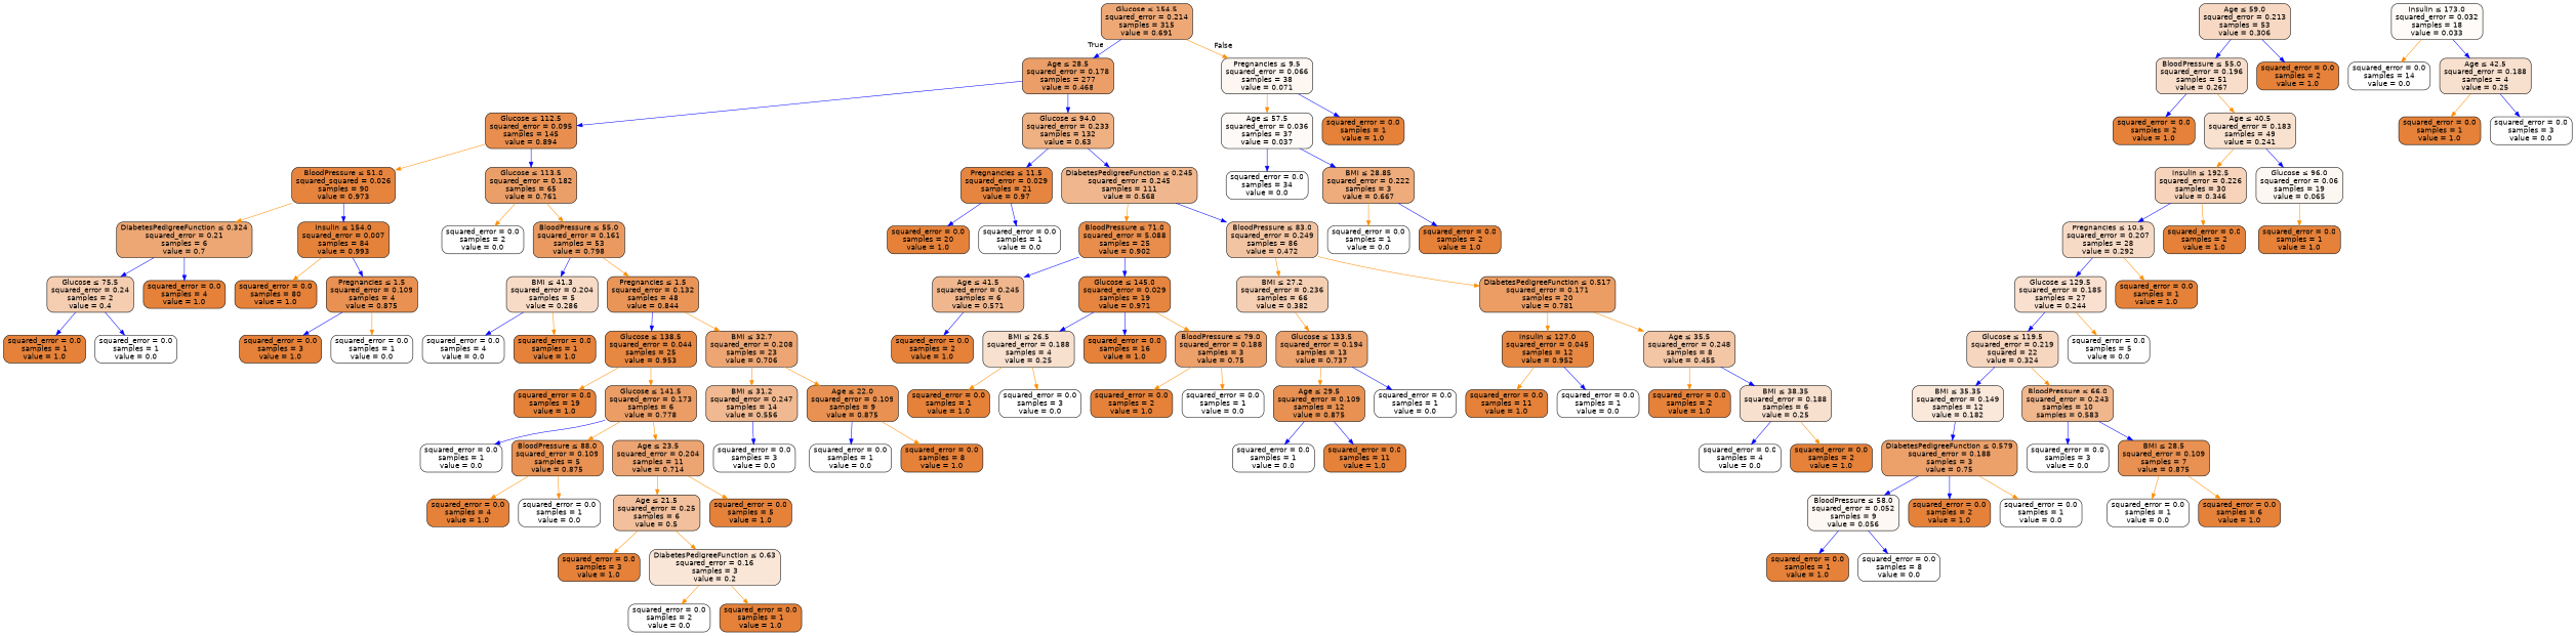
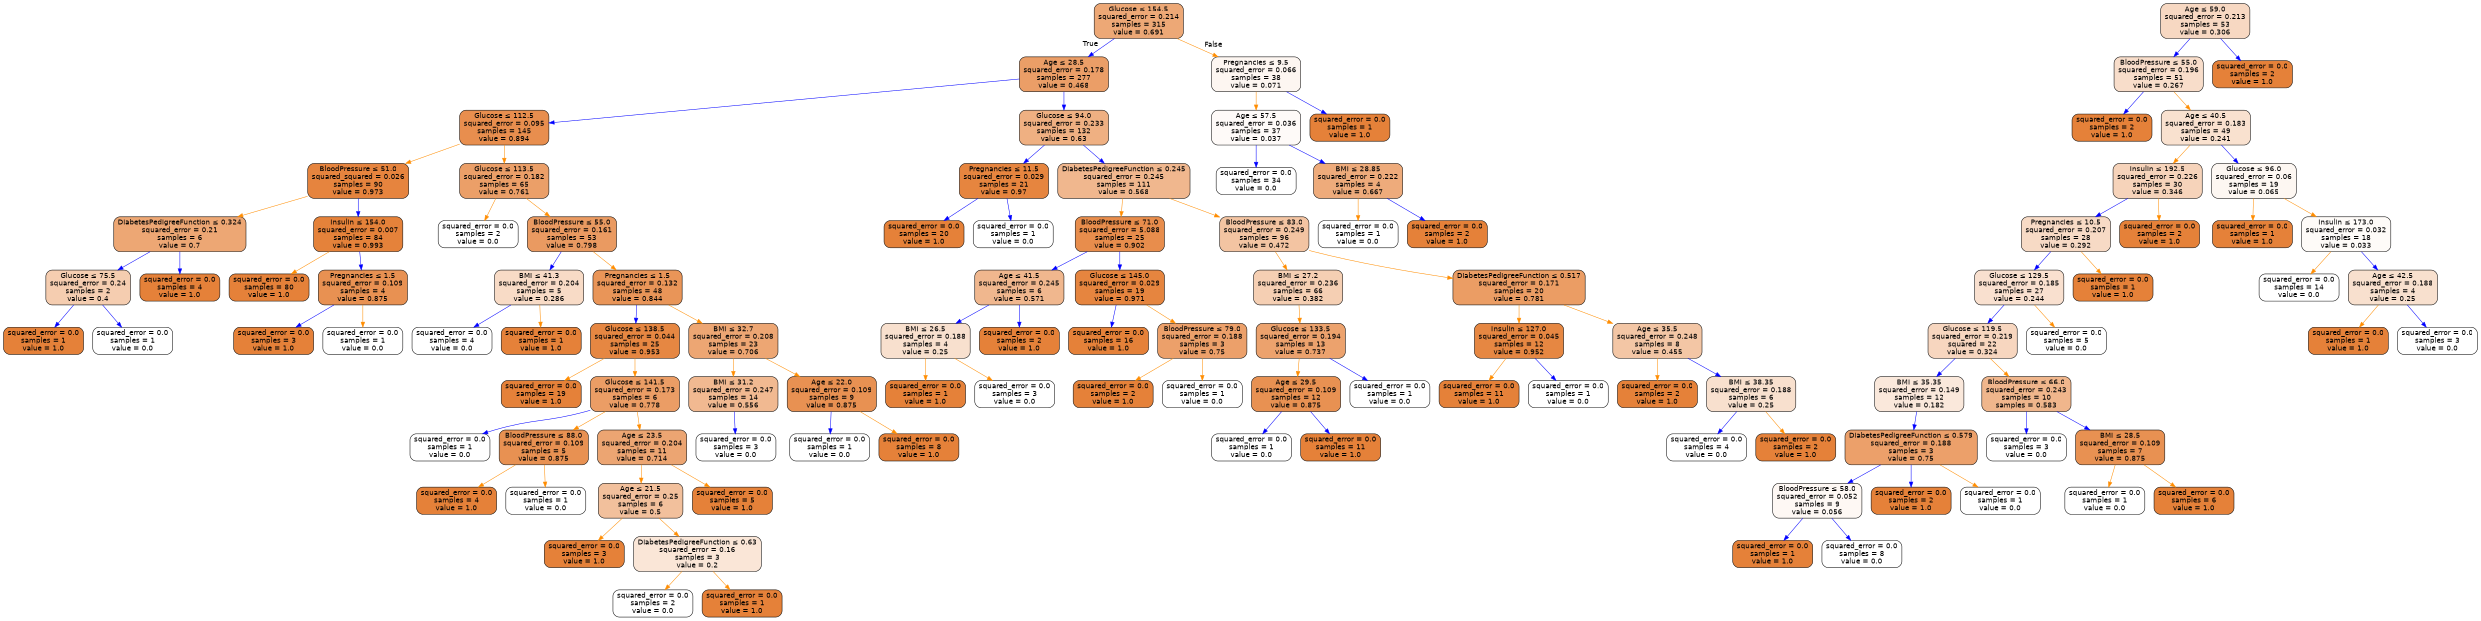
  digraph {
    node [color=black fillcolor="#e58139" fontname=helvetica shape=box style="filled, rounded"]
    edge [color=darkorange fontname=helvetica]
    n1 [fillcolor="#eda876" label=<Glucose &le; 154.5<br/>squared_error = 0.214<br/>samples = 315<br/>value = 0.691>]
    n2 [fillcolor="#eb9e67" label=<Age &le; 28.5<br/>squared_error = 0.178<br/>samples = 277<br/>value = 0.468>]
    n3 [fillcolor="#fdf6f1" label=<Pregnancies &le; 9.5<br/>squared_error = 0.066<br/>samples = 38<br/>value = 0.071>]
    n4 [fillcolor="#e88e4e" label=<Glucose &le; 112.5<br/>squared_error = 0.095<br/>samples = 145<br/>value = 0.894>]
    n5 [fillcolor="#efb082" label=<Glucose &le; 94.0<br/>squared_error = 0.233<br/>samples = 132<br/>value = 0.63>]
    n6 [fillcolor="#fefaf8" label=<Age &le; 57.5<br/>squared_error = 0.036<br/>samples = 37<br/>value = 0.037>]
    n7 [label=<squared_error = 0.0<br/>samples = 1<br/>value = 1.0>]
    n8 [fillcolor="#e6843e" label=<BloodPressure &le; 51.0<br/>squared_squared = 0.026<br/>samples = 90<br/>value = 0.973>]
    n9 [fillcolor="#eb9f68" label=<Glucose &le; 113.5<br/>squared_error = 0.182<br/>samples = 65<br/>value = 0.761>]
    n10 [fillcolor="#e6853f" label=<Pregnancies &le; 11.5<br/>squared_error = 0.029<br/>samples = 21<br/>value = 0.97>]
    n11 [fillcolor="#f0b78e" label=<DiabetesPedigreeFunction &le; 0.245<br/>squared_error = 0.245<br/>samples = 111<br/>value = 0.568>]
    n12 [fillcolor="#eda774" label=<DiabetesPedigreeFunction &le; 0.324<br/>squared_error = 0.21<br/>samples = 6<br/>value = 0.7>]
    n13 [fillcolor="#e5823a" label=<Insulin &le; 154.0<br/>squared_error = 0.007<br/>samples = 84<br/>value = 0.993>]
    n14 [fillcolor="#ffffff" label=<squared_error = 0.0<br/>samples = 2<br/>value = 0.0>]
    n15 [fillcolor="#ea9a61" label=<BloodPressure &le; 55.0<br/>squared_error = 0.161<br/>samples = 53<br/>value = 0.798>]
    n16 [fillcolor="#f5cdb0" label=<Glucose &le; 75.5<br/>squared_error = 0.24<br/>samples = 2<br/>value = 0.4>]
    n17 [label=<squared_error = 0.0<br/>samples = 4<br/>value = 1.0>]
    n18 [label=<squared_error = 0.0<br/>samples = 80<br/>value = 1.0>]
    n19 [fillcolor="#e89152" label=<Pregnancies &le; 1.5<br/>squared_error = 0.109<br/>samples = 4<br/>value = 0.875>]
    n20 [label=<squared_error = 0.0<br/>samples = 1<br/>value = 1.0>]
    n21 [fillcolor="#ffffff" label=<squared_error = 0.0<br/>samples = 1<br/>value = 0.0>]
    n22 [label=<squared_error = 0.0<br/>samples = 3<br/>value = 1.0>]
    n23 [fillcolor="#ffffff" label=<squared_error = 0.0<br/>samples = 1<br/>value = 0.0>]
    n24 [fillcolor="#f8dbc6" label=<BMI &le; 41.3<br/>squared_error = 0.204<br/>samples = 5<br/>value = 0.286>]
    n25 [fillcolor="#e99558" label=<Pregnancies &le; 1.5<br/>squared_error = 0.132<br/>samples = 48<br/>value = 0.844>]
    n26 [fillcolor="#ffffff" label=<squared_error = 0.0<br/>samples = 4<br/>value = 0.0>]
    n27 [label=<squared_error = 0.0<br/>samples = 1<br/>value = 1.0>]
    n28 [fillcolor="#e68742" label=<Glucose &le; 138.5<br/>squared_error = 0.044<br/>samples = 25<br/>value = 0.953>]
    n29 [fillcolor="#eda673" label=<BMI &le; 32.7<br/>squared_error = 0.208<br/>samples = 23<br/>value = 0.706>]
    n30 [label=<squared_error = 0.0<br/>samples = 19<br/>value = 1.0>]
    n31 [fillcolor="#eb9d65" label=<Glucose &le; 141.5<br/>squared_error = 0.173<br/>samples = 6<br/>value = 0.778>]
    n32 [fillcolor="#f1b991" label=<BMI &le; 31.2<br/>squared_error = 0.247<br/>samples = 14<br/>value = 0.556>]
    n33 [fillcolor="#e89152" label=<Age &le; 22.0<br/>squared_error = 0.109<br/>samples = 9<br/>value = 0.875>]
    n34 [fillcolor="#ffffff" label=<squared_error = 0.0<br/>samples = 1<br/>value = 0.0>]
    n35 [fillcolor="#e89152" label=<BloodPressure &le; 88.0<br/>squared_error = 0.109<br/>samples = 5<br/>value = 0.875>]
    n36 [fillcolor="#eca572" label=<Age &le; 23.5<br/>squared_error = 0.204<br/>samples = 11<br/>value = 0.714>]
    n37 [label=<squared_error = 0.0<br/>samples = 4<br/>value = 1.0>]
    n38 [fillcolor="#ffffff" label=<squared_error = 0.0<br/>samples = 1<br/>value = 0.0>]
    n39 [fillcolor="#ffffff" label=<squared_error = 0.0<br/>samples = 3<br/>value = 0.0>]
    n40 [fillcolor="#ffffff" label=<squared_error = 0.0<br/>samples = 1<br/>value = 0.0>]
    n41 [label=<squared_error = 0.0<br/>samples = 8<br/>value = 1.0>]
    n42 [fillcolor="#f2c09c" label=<Age &le; 21.5<br/>squared_error = 0.25<br/>samples = 6<br/>value = 0.5>]
    n43 [label=<squared_error = 0.0<br/>samples = 5<br/>value = 1.0>]
    n44 [label=<squared_error = 0.0<br/>samples = 3<br/>value = 1.0>]
    n45 [fillcolor="#fae6d7" label=<DiabetesPedigreeFunction &le; 0.63<br/>squared_error = 0.16<br/>samples = 3<br/>value = 0.2>]
    n46 [fillcolor="#ffffff" label=<squared_error = 0.0<br/>samples = 2<br/>value = 0.0>]
    n47 [label=<squared_error = 0.0<br/>samples = 1<br/>value = 1.0>]
    n48 [label=<squared_error = 0.0<br/>samples = 20<br/>value = 1.0>]
    n49 [fillcolor="#ffffff" label=<squared_error = 0.0<br/>samples = 1<br/>value = 0.0>]
    n50 [fillcolor="#e88d4c" label=<BloodPressure &le; 71.0<br/>squared_error = 5.088<br/>samples = 25<br/>value = 0.902>]
-   n51 [fillcolor="#f3c4a2" label=<BloodPressure &le; 83.0<br/>squared_error = 0.249<br/>samples = 86<br/>value = 0.472>]
+   n51 [fillcolor="#f3c4a2" label=<BloodPressure &le; 83.0<br/>squared_error = 0.249<br/>samples = 96<br/>value = 0.472>]
    n52 [fillcolor="#f0b78e" label=<Age &le; 41.5<br/>squared_error = 0.245<br/>samples = 6<br/>value = 0.571>]
    n53 [fillcolor="#e6853f" label=<Glucose &le; 145.0<br/>squared_error = 0.029<br/>samples = 19<br/>value = 0.971>]
    n54 [fillcolor="#f5cfb3" label=<BMI &le; 27.2<br/>squared_error = 0.236<br/>samples = 66<br/>value = 0.382>]
    n55 [fillcolor="#eb9d64" label=<DiabetesPedigreeFunction &le; 0.517<br/>squared_error = 0.171<br/>samples = 20<br/>value = 0.781>]
    n56 [fillcolor="#f8e0ce" label=<BMI &le; 26.5<br/>squared_error = 0.188<br/>samples = 4<br/>value = 0.25>]
    n57 [label=<squared_error = 0.0<br/>samples = 2<br/>value = 1.0>]
    n58 [label=<squared_error = 0.0<br/>samples = 16<br/>value = 1.0>]
    n59 [fillcolor="#eca06a" label=<BloodPressure &le; 79.0<br/>squared_error = 0.188<br/>samples = 3<br/>value = 0.75>]
    n60 [label=<squared_error = 0.0<br/>samples = 1<br/>value = 1.0>]
    n61 [fillcolor="#ffffff" label=<squared_error = 0.0<br/>samples = 3<br/>value = 0.0>]
    n62 [label=<squared_error = 0.0<br/>samples = 2<br/>value = 1.0>]
    n63 [fillcolor="#ffffff" label=<squared_error = 0.0<br/>samples = 1<br/>value = 0.0>]
    n64 [fillcolor="#eca26d" label=<Glucose &le; 133.5<br/>squared_error = 0.194<br/>samples = 13<br/>value = 0.737>]
    n65 [fillcolor="#e68742" label=<Insulin &le; 127.0<br/>squared_error = 0.045<br/>samples = 12<br/>value = 0.952>]
    n66 [fillcolor="#f3c6a5" label=<Age &le; 35.5<br/>squared_error = 0.248<br/>samples = 8<br/>value = 0.455>]
    n67 [fillcolor="#e89152" label=<Age &le; 29.5<br/>squared_error = 0.109<br/>samples = 12<br/>value = 0.875>]
    n68 [fillcolor="#ffffff" label=<squared_error = 0.0<br/>samples = 1<br/>value = 0.0>]
    n69 [fillcolor="#f7d8c2" label=<Age &le; 59.0<br/>squared_error = 0.213<br/>samples = 53<br/>value = 0.306>]
    n70 [fillcolor="#f8ddca" label=<BloodPressure &le; 55.0<br/>squared_error = 0.196<br/>samples = 51<br/>value = 0.267>]
    n71 [label=<squared_error = 0.0<br/>samples = 2<br/>value = 1.0>]
    n72 [fillcolor="#ffffff" label=<squared_error = 0.0<br/>samples = 1<br/>value = 0.0>]
    n73 [label=<squared_error = 0.0<br/>samples = 11<br/>value = 1.0>]
    n74 [label=<squared_error = 0.0<br/>samples = 2<br/>value = 1.0>]
    n75 [fillcolor="#f9e1cf" label=<Age &le; 40.5<br/>squared_error = 0.183<br/>samples = 49<br/>value = 0.241>]
    n76 [fillcolor="#f6d3ba" label=<Insulin &le; 192.5<br/>squared_error = 0.226<br/>samples = 30<br/>value = 0.346>]
    n77 [fillcolor="#fdf7f2" label=<Glucose &le; 96.0<br/>squared_error = 0.06<br/>samples = 19<br/>value = 0.065>]
    n78 [fillcolor="#f7dac5" label=<Pregnancies &le; 10.5<br/>squared_error = 0.207<br/>samples = 28<br/>value = 0.292>]
    n79 [label=<squared_error = 0.0<br/>samples = 2<br/>value = 1.0>]
    n80 [label=<squared_error = 0.0<br/>samples = 1<br/>value = 1.0>]
    n81 [fillcolor="#fefbf8" label=<Insulin &le; 173.0<br/>squared_error = 0.032<br/>samples = 18<br/>value = 0.033>]
    n82 [fillcolor="#f9e0cf" label=<Glucose &le; 129.5<br/>squared_error = 0.185<br/>samples = 27<br/>value = 0.244>]
    n83 [label=<squared_error = 0.0<br/>samples = 1<br/>value = 1.0>]
    n84 [fillcolor="#f7d6bf" label=<Glucose &le; 119.5<br/>squared_error = 0.219<br/>squared = 22<br/>value = 0.324>]
    n85 [fillcolor="#ffffff" label=<squared_error = 0.0<br/>samples = 5<br/>value = 0.0>]
    n86 [fillcolor="#fae8db" label=<BMI &le; 35.35<br/>squared_error = 0.149<br/>samples = 12<br/>value = 0.182>]
    n87 [fillcolor="#f0b68c" label=<BloodPressure &le; 66.0<br/>squared_error = 0.243<br/>samples = 10<br/>samples = 0.583>]
    n88 [fillcolor="#eca06a" label=<DiabetesPedigreeFunction &le; 0.579<br/>squared_error = 0.188<br/>samples = 3<br/>value = 0.75>]
    n89 [fillcolor="#ffffff" label=<squared_error = 0.0<br/>samples = 3<br/>value = 0.0>]
    n90 [fillcolor="#e89152" label=<BMI &le; 28.5<br/>squared_error = 0.109<br/>samples = 7<br/>value = 0.875>]
    n91 [fillcolor="#fef8f4" label=<BloodPressure &le; 58.0<br/>squared_error = 0.052<br/>samples = 9<br/>value = 0.056>]
    n92 [label=<squared_error = 0.0<br/>samples = 1<br/>value = 1.0>]
    n93 [fillcolor="#ffffff" label=<squared_error = 0.0<br/>samples = 8<br/>value = 0.0>]
    n94 [label=<squared_error = 0.0<br/>samples = 2<br/>value = 1.0>]
    n95 [fillcolor="#ffffff" label=<squared_error = 0.0<br/>samples = 1<br/>value = 0.0>]
    n96 [fillcolor="#ffffff" label=<squared_error = 0.0<br/>samples = 1<br/>value = 0.0>]
    n97 [label=<squared_error = 0.0<br/>samples = 6<br/>value = 1.0>]
    n98 [fillcolor="#ffffff" label=<squared_error = 0.0<br/>samples = 14<br/>value = 0.0>]
    n99 [fillcolor="#f8e0ce" label=<Age &le; 42.5<br/>squared_error = 0.188<br/>samples = 4<br/>value = 0.25>]
    n100 [label=<squared_error = 0.0<br/>samples = 1<br/>value = 1.0>]
    n101 [fillcolor="#ffffff" label=<squared_error = 0.0<br/>samples = 3<br/>value = 0.0>]
    n102 [label=<squared_error = 0.0<br/>samples = 11<br/>value = 1.0>]
    n103 [fillcolor="#ffffff" label=<squared_error = 0.0<br/>samples = 1<br/>value = 0.0>]
    n104 [label=<squared_error = 0.0<br/>samples = 2<br/>value = 1.0>]
    n105 [fillcolor="#f8e0ce" label=<BMI &le; 38.35<br/>squared_error = 0.188<br/>samples = 6<br/>value = 0.25>]
    n106 [fillcolor="#ffffff" label=<squared_error = 0.0<br/>samples = 4<br/>value = 0.0>]
    n107 [label=<squared_error = 0.0<br/>samples = 2<br/>value = 1.0>]
    n108 [fillcolor="#ffffff" label=<squared_error = 0.0<br/>samples = 34<br/>value = 0.0>]
-   n109 [fillcolor="#eeab7b" label=<BMI &le; 28.85<br/>squared_error = 0.222<br/>samples = 3<br/>value = 0.667>]
+   n109 [fillcolor="#eeab7b" label=<BMI &le; 28.85<br/>squared_error = 0.222<br/>samples = 4<br/>value = 0.667>]
    n110 [fillcolor="#ffffff" label=<squared_error = 0.0<br/>samples = 1<br/>value = 0.0>]
    n111 [label=<squared_error = 0.0<br/>samples = 2<br/>value = 1.0>]
    n1 -> n2 [color=blue headlabel=True labelangle=45 labeldistance=2.5]
    n1 -> n3 [headlabel=False labelangle=-45 labeldistance=2.5]
    n2 -> n4 [color=blue]
    n2 -> n5 [color=blue]
    n3 -> n6
    n3 -> n7 [color=blue]
    n4 -> n8
-   n4 -> n9 [color=blue]
+   n4 -> n9
    n5 -> n10 [color=blue]
    n5 -> n11 [color=blue]
    n6 -> n108 [color=blue]
    n6 -> n109 [color=blue]
    n8 -> n12
    n8 -> n13 [color=blue]
    n9 -> n14
    n9 -> n15
    n10 -> n48 [color=blue]
    n10 -> n49 [color=blue]
    n11 -> n50
-   n11 -> n51 [color=blue]
+   n11 -> n51
    n12 -> n16 [color=blue]
    n12 -> n17 [color=blue]
    n13 -> n18
    n13 -> n19 [color=blue]
    n15 -> n24 [color=blue]
    n15 -> n25
    n16 -> n20 [color=blue]
    n16 -> n21 [color=blue]
    n19 -> n22 [color=blue]
    n19 -> n23
    n24 -> n26 [color=blue]
    n24 -> n27
    n25 -> n28 [color=blue]
    n25 -> n29
    n28 -> n30
    n28 -> n31
    n29 -> n32
    n29 -> n33
    n31 -> n34 [color=blue]
    n31 -> n35
    n31 -> n36
    n32 -> n39 [color=blue]
    n33 -> n40 [color=blue]
    n33 -> n41
    n35 -> n37
    n35 -> n38
    n36 -> n42
    n36 -> n43
    n42 -> n44
    n42 -> n45
    n45 -> n46
    n45 -> n47
    n50 -> n52 [color=blue]
    n50 -> n53 [color=blue]
    n51 -> n54
    n51 -> n55
-   n53 -> n56 [color=blue]
+   n52 -> n56 [color=blue]
    n52 -> n57 [color=blue]
    n53 -> n58 [color=blue]
    n53 -> n59
    n54 -> n64
    n55 -> n65
    n55 -> n66
    n56 -> n60
    n56 -> n61
    n59 -> n62
    n59 -> n63
    n64 -> n67
    n64 -> n68 [color=blue]
    n65 -> n102
    n65 -> n103 [color=blue]
    n66 -> n104
    n66 -> n105 [color=blue]
    n67 -> n72 [color=blue]
    n67 -> n73 [color=blue]
    n69 -> n70 [color=blue]
    n69 -> n71 [color=blue]
    n70 -> n74 [color=blue]
    n70 -> n75
    n75 -> n76
    n75 -> n77 [color=blue]
    n76 -> n78 [color=blue]
    n76 -> n79
    n77 -> n80
+   n77 -> n81
    n78 -> n82 [color=blue]
    n78 -> n83
    n81 -> n98
    n81 -> n99 [color=blue]
    n82 -> n84 [color=blue]
    n82 -> n85
    n84 -> n86 [color=blue]
    n84 -> n87
    n86 -> n88 [color=blue]
    n87 -> n89 [color=blue]
    n87 -> n90 [color=blue]
    n88 -> n91 [color=blue]
    n88 -> n94 [color=blue]
    n88 -> n95
    n90 -> n96
    n90 -> n97
    n91 -> n92 [color=blue]
    n91 -> n93 [color=blue]
    n99 -> n100
    n99 -> n101 [color=blue]
    n105 -> n106 [color=blue]
    n105 -> n107
    n109 -> n110
    n109 -> n111 [color=blue]
  }
